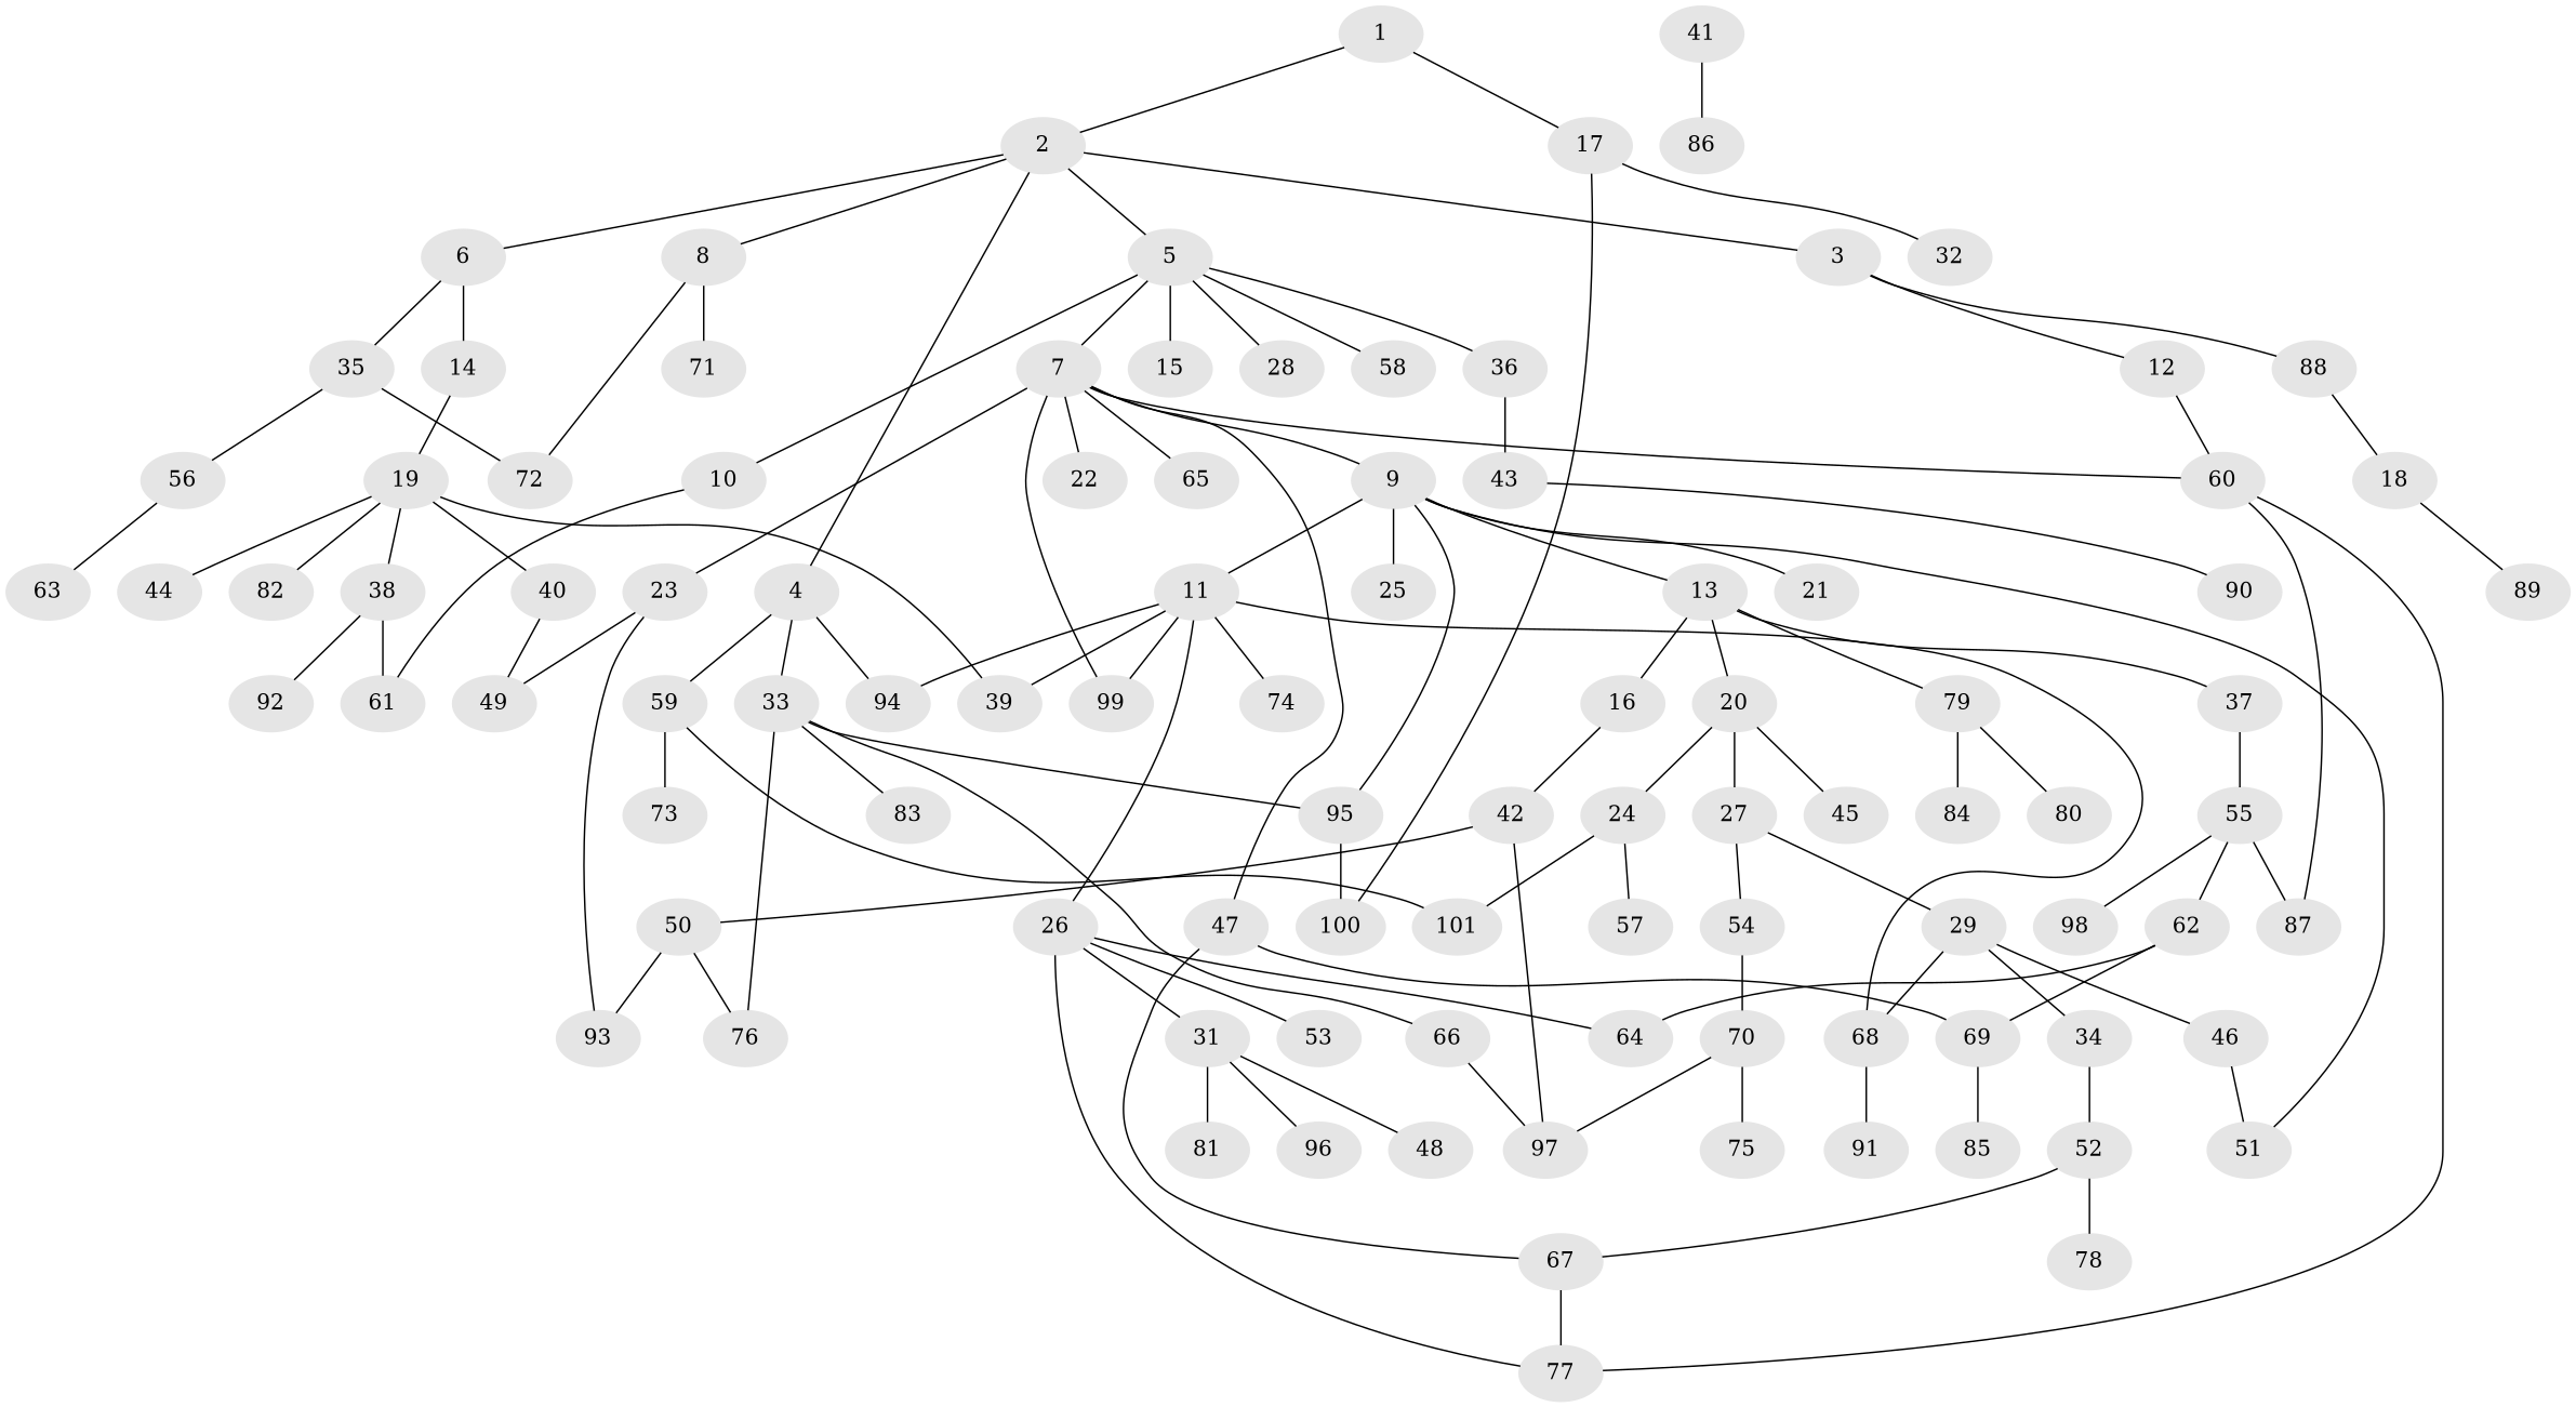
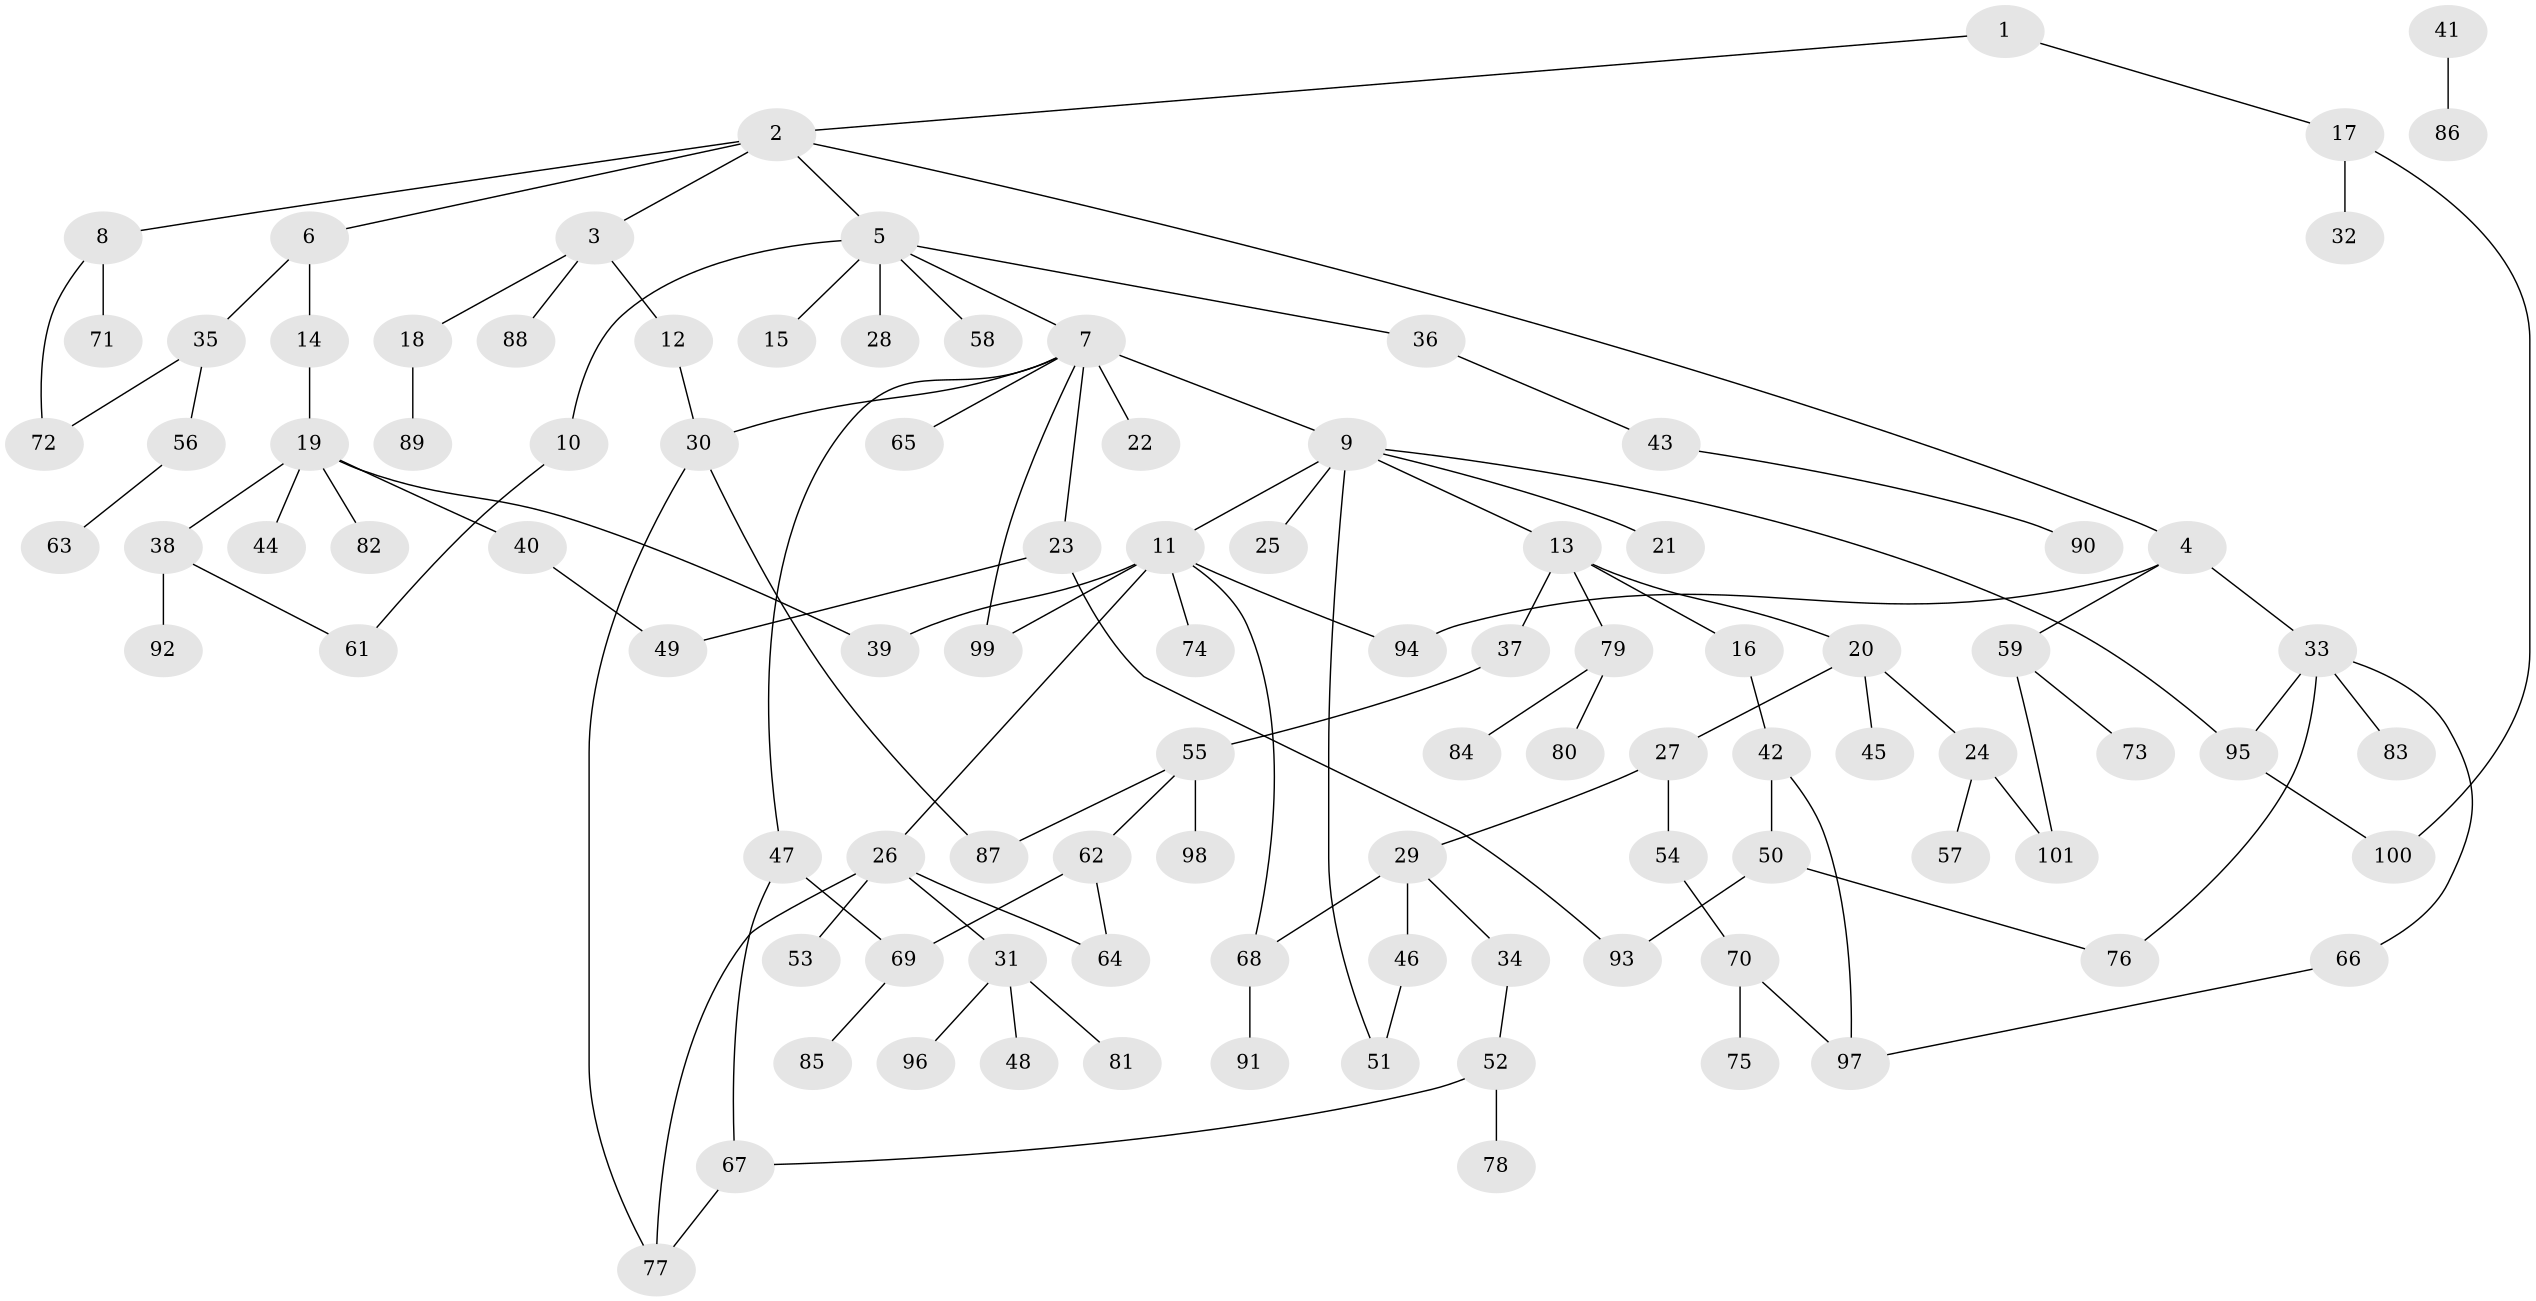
  graph {
    node [color=gray90 style=filled]
    1
    2
    17
    3
    4
    5
    6
    8
    32
    100
    12
    18
    88
    33
    59
    94
    7
    10
    15
    28
    36
    58
    14
    35
    71
    72
-   60
+   60 [label=30]
    89
    95
    66
    76
    83
    101
    73
    9
    22
    23
    47
    65
    99
    61
    43
    19
    11
    13
    21
    25
    51
    49
    93
    67
    69
    77
    87
    26
    39
    68
    74
    16
    20
    37
    79
    56
    31
    53
    64
    91
    42
    24
    27
    45
    55
    80
    84
    38
    40
    44
    82
    50
    97
    92
    57
    29
    54
    48
    81
    96
    34
    46
    70
    52
    62
    78
    63
    90
    98
    41
    86
    85
    75
    1 -- 2
    1 -- 17
    2 -- 3
    2 -- 4
    2 -- 5
    2 -- 6
    2 -- 8
    17 -- 32
    17 -- 100
    3 -- 12
-   88 -- 18
+   3 -- 18
    3 -- 88
    4 -- 33
    4 -- 59
    4 -- 94
    5 -- 7
    5 -- 10
    5 -- 15
    5 -- 28
    5 -- 36
    5 -- 58
    6 -- 14
    6 -- 35
    8 -- 71
    8 -- 72
    12 -- 60
    18 -- 89
    33 -- 95
    33 -- 66
    33 -- 76
    33 -- 83
    59 -- 101
    59 -- 73
    7 -- 60
    7 -- 9
    7 -- 22
    7 -- 23
    7 -- 47
    7 -- 65
    7 -- 99
    10 -- 61
    36 -- 43
    14 -- 19
    35 -- 72
    35 -- 56
    60 -- 77
    60 -- 87
    95 -- 100
    66 -- 97
    9 -- 95
    9 -- 11
    9 -- 13
    9 -- 21
    9 -- 25
    9 -- 51
    23 -- 49
    23 -- 93
    47 -- 67
    47 -- 69
    43 -- 90
    19 -- 39
    19 -- 38
    19 -- 40
    19 -- 44
    19 -- 82
    11 -- 94
    11 -- 99
    11 -- 26
    11 -- 39
    11 -- 68
    11 -- 74
    13 -- 16
    13 -- 20
    13 -- 37
    13 -- 79
    67 -- 77
    69 -- 85
    26 -- 77
    26 -- 31
    26 -- 53
    26 -- 64
    68 -- 91
    16 -- 42
    20 -- 24
    20 -- 27
    20 -- 45
    37 -- 55
    79 -- 80
    79 -- 84
    56 -- 63
    31 -- 48
    31 -- 81
    31 -- 96
    42 -- 50
    42 -- 97
    24 -- 101
    24 -- 57
    27 -- 29
    27 -- 54
    55 -- 87
    55 -- 62
    55 -- 98
    38 -- 61
    38 -- 92
    40 -- 49
    50 -- 76
    50 -- 93
    29 -- 68
    29 -- 34
    29 -- 46
    54 -- 70
    34 -- 52
    46 -- 51
    70 -- 97
    70 -- 75
    52 -- 67
    52 -- 78
    62 -- 69
    62 -- 64
    41 -- 86
  }
